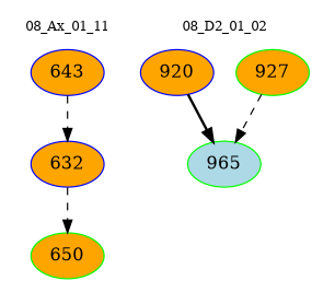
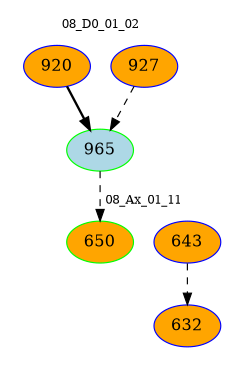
  digraph {
    node [color=blue fillcolor=orange style=filled]
    edge [color=black style=dashed]
    n1 [label=643]
    n2 [label=632]
    n3 [color=green label=650]
-   n4 [color=green label=927]
+   n4 [label=927]
    n5 [label=920]
    n6 [color=green fillcolor=lightblue label=965]
    subgraph cluster_1 {
      color=white
      fontsize=10
      label="08_Ax_01_11"
      n1
      n2
      n3
    }
    subgraph cluster_2 {
      color=white
      fontsize=10
-     label="08_D2_01_02"
+     label="08_D0_01_02"
      n4
      n5
      n6
    }
    n1 -> n2
-   n2 -> n3
+   n6 -> n3
    n4 -> n6
    n5 -> n6 [style=bold]
  }
